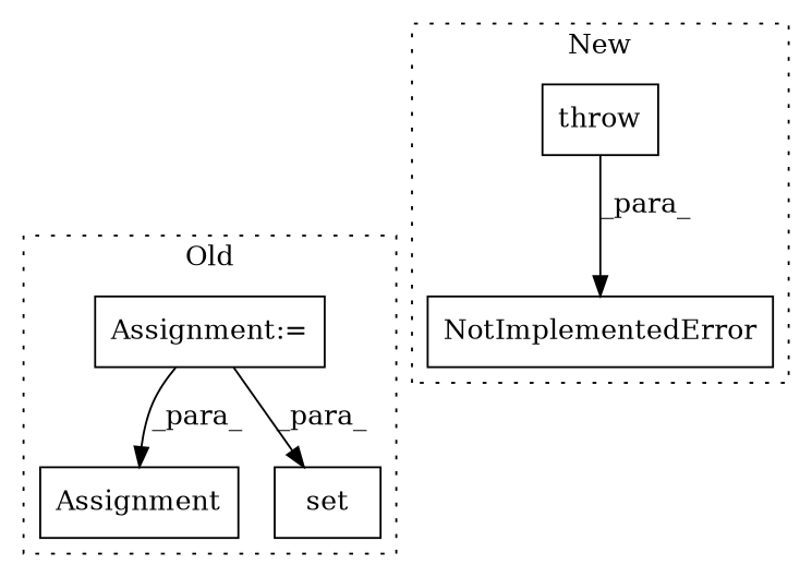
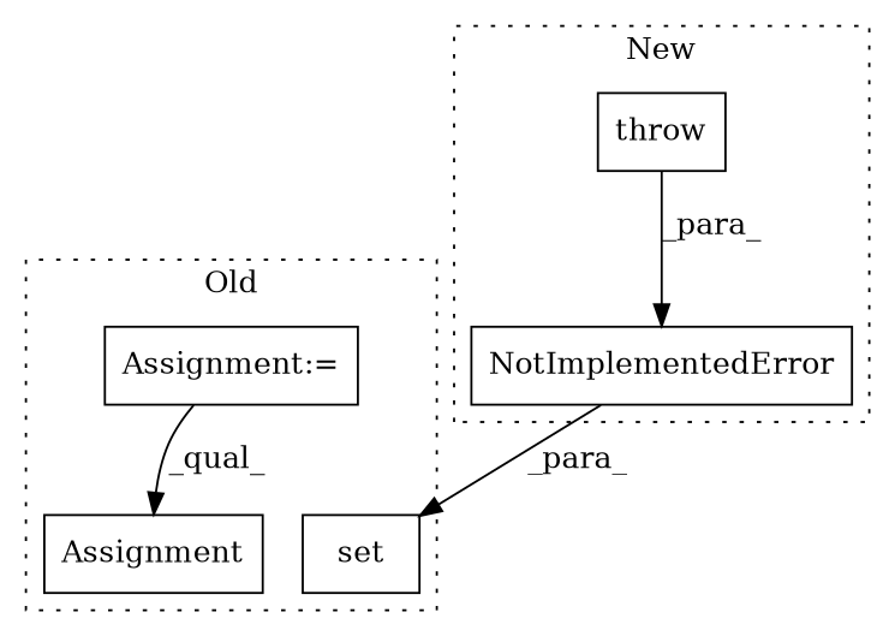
  digraph {
    node [a=32 shape=box]
    n1 [l="4,1" label=set s="1745,1758"]
    n2 [a=7 l=7 label="Assignment:=" s=1636]
    n3 [a=22 l=17 label=Assignment s=1690]
    n4 [l="20,1" label=NotImplementedError s="1543,1660"]
    n5 [a=53 l=6 label=throw s=1537]
    subgraph cluster_1 {
      label=Old
      style=dotted
      n1
      n2
      n3
    }
    subgraph cluster_2 {
      label=New
      style=dotted
      n4
      n5
    }
-   n2 -> n1 [label=_para_]
-   n2 -> n3 [label=_para_]
+   n4 -> n1 [label=_para_]
+   n2 -> n3 [label=_qual_]
    n5 -> n4 [label=_para_]
  }
